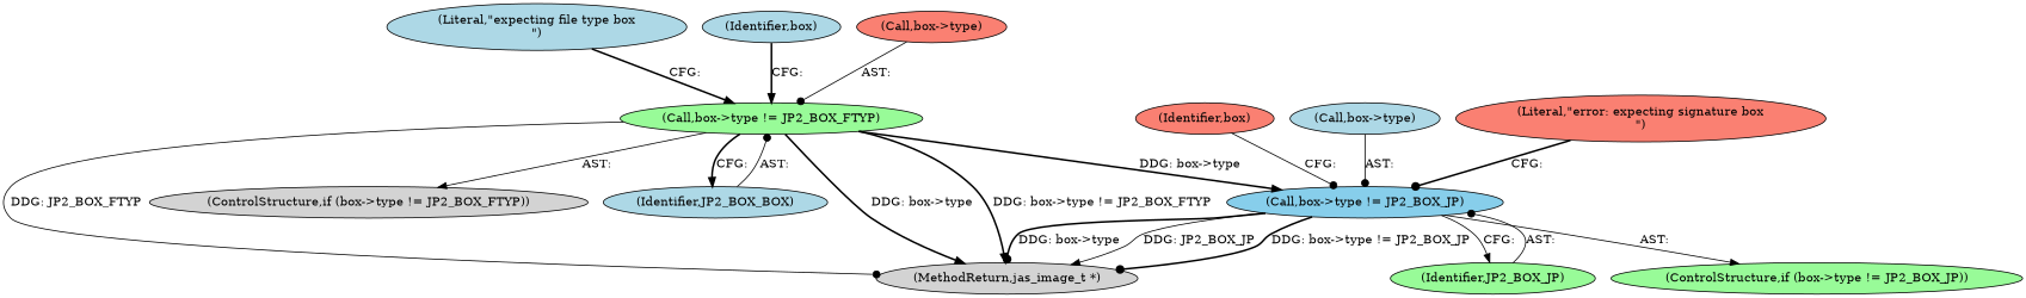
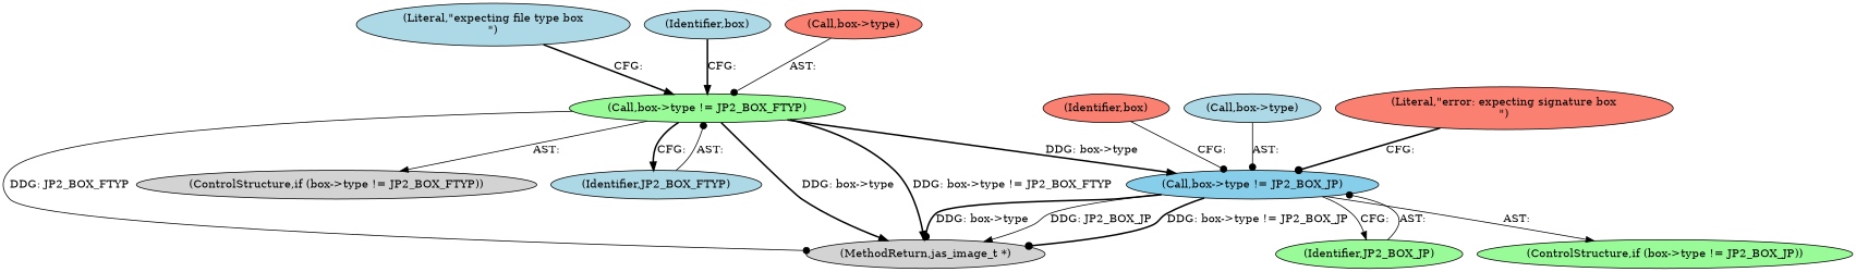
  digraph {
    node [fillcolor=lightblue style=filled]
    edge [arrowhead=normal style=solid]
    n1 [fillcolor=skyblue label="(Call,box->type != JP2_BOX_JP)"]
    n2 [fillcolor=palegreen label="(ControlStructure,if (box->type != JP2_BOX_JP))"]
    n3 [fillcolor=lightgrey label="(MethodReturn,jas_image_t *)"]
    n4 [fillcolor=palegreen label="(Identifier,JP2_BOX_JP)"]
    n5 [fillcolor=palegreen label="(Call,box->type != JP2_BOX_FTYP)"]
    n6 [fillcolor=lightgrey label="(ControlStructure,if (box->type != JP2_BOX_FTYP))"]
-   n7 [label="(Identifier,JP2_BOX_BOX)"]
+   n7 [label="(Identifier,JP2_BOX_FTYP)"]
    n8 [label="(Literal,\"expecting file type box\n\")"]
    n9 [label="(Identifier,box)"]
    n10 [fillcolor=salmon label="(Identifier,box)"]
    n11 [label="(Call,box->type)"]
    n12 [fillcolor=salmon label="(Call,box->type)"]
    n13 [fillcolor=salmon label="(Literal,\"error: expecting signature box\n\")"]
    n1 -> n2 [label="AST: "]
    n1 -> n3 [label="DDG: JP2_BOX_JP"]
    n1 -> n3 [arrowhead=dot label="DDG: box->type != JP2_BOX_JP" style=bold]
    n1 -> n3 [arrowhead=dot label="DDG: box->type" style=bold]
    n1 -> n4 [label="CFG: "]
    n4 -> n1 [arrowhead=dot label="AST: "]
    n5 -> n1 [label="DDG: box->type" style=bold]
    n5 -> n3 [label="DDG: box->type" style=bold]
    n5 -> n3 [label="DDG: box->type != JP2_BOX_FTYP" style=bold]
    n5 -> n3 [arrowhead=dot label="DDG: JP2_BOX_FTYP"]
    n5 -> n6 [label="AST: "]
    n5 -> n7 [label="CFG: " style=bold]
    n7 -> n5 [arrowhead=dot label="AST: "]
    n8 -> n5 [label="CFG: " style=bold]
    n9 -> n5 [label="CFG: " style=bold]
    n10 -> n1 [arrowhead=dot label="CFG: "]
    n11 -> n1 [arrowhead=dot label="AST: "]
    n12 -> n5 [arrowhead=dot label="AST: "]
    n13 -> n1 [arrowhead=dot label="CFG: " style=bold]
  }
